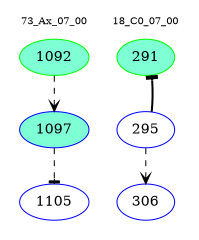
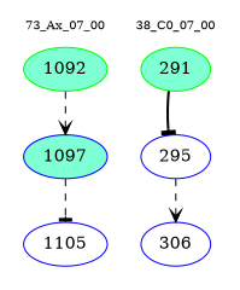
  digraph {
    node [color=blue fillcolor=aquamarine style=filled]
    edge [arrowhead=vee color=black style=dashed]
    n1 [color=green label=1092]
    n2 [label=1097]
    n3 [fillcolor=white label=1105]
    n4 [color=green label=291]
    n5 [fillcolor=white label=295]
    n6 [fillcolor=white label=306]
    subgraph cluster_1 {
      color=white
      fontsize=10
      label="73_Ax_07_00"
      n1
      n2
      n3
    }
    subgraph cluster_2 {
      color=white
      fontsize=10
-     label="18_C0_07_00"
+     label="38_C0_07_00"
      n4
      n5
      n6
    }
    n1 -> n2
    n2 -> n3 [arrowhead=tee]
-   n5 -> n4 [arrowhead=tee style=bold]
+   n4 -> n5 [arrowhead=tee style=bold]
    n5 -> n6
  }
